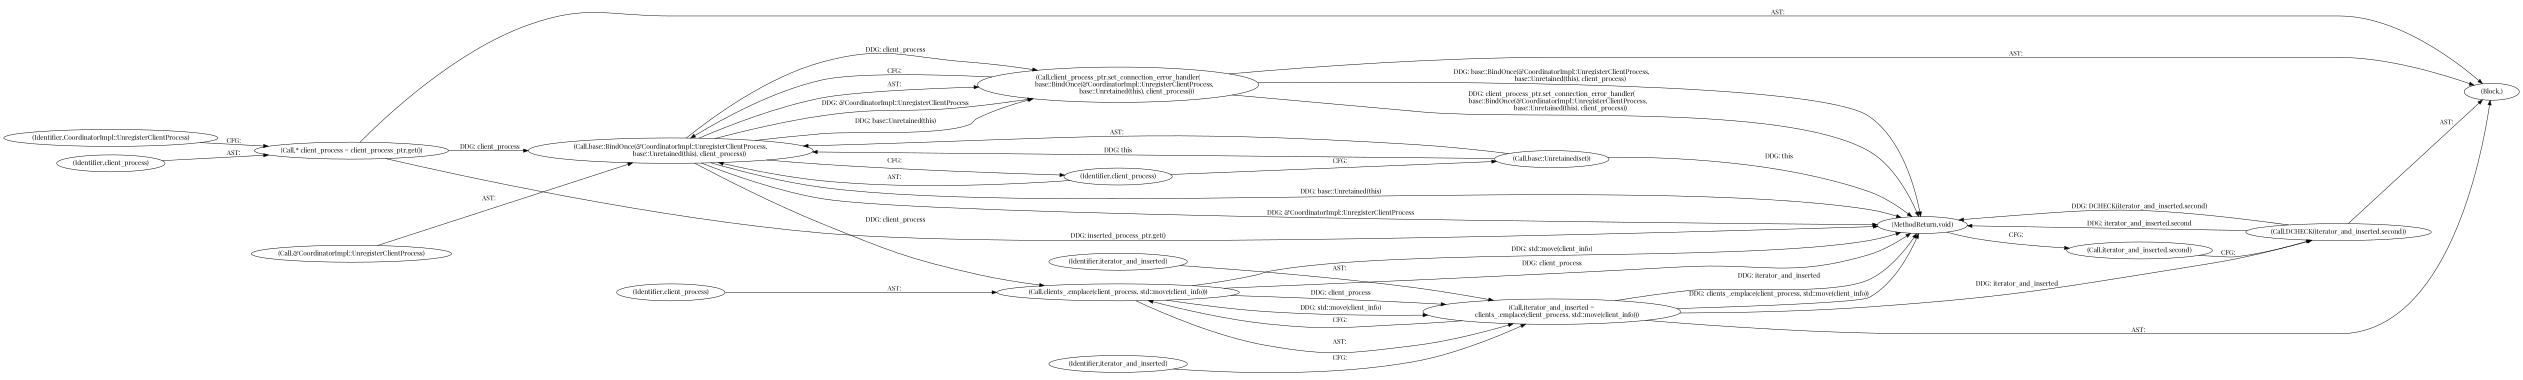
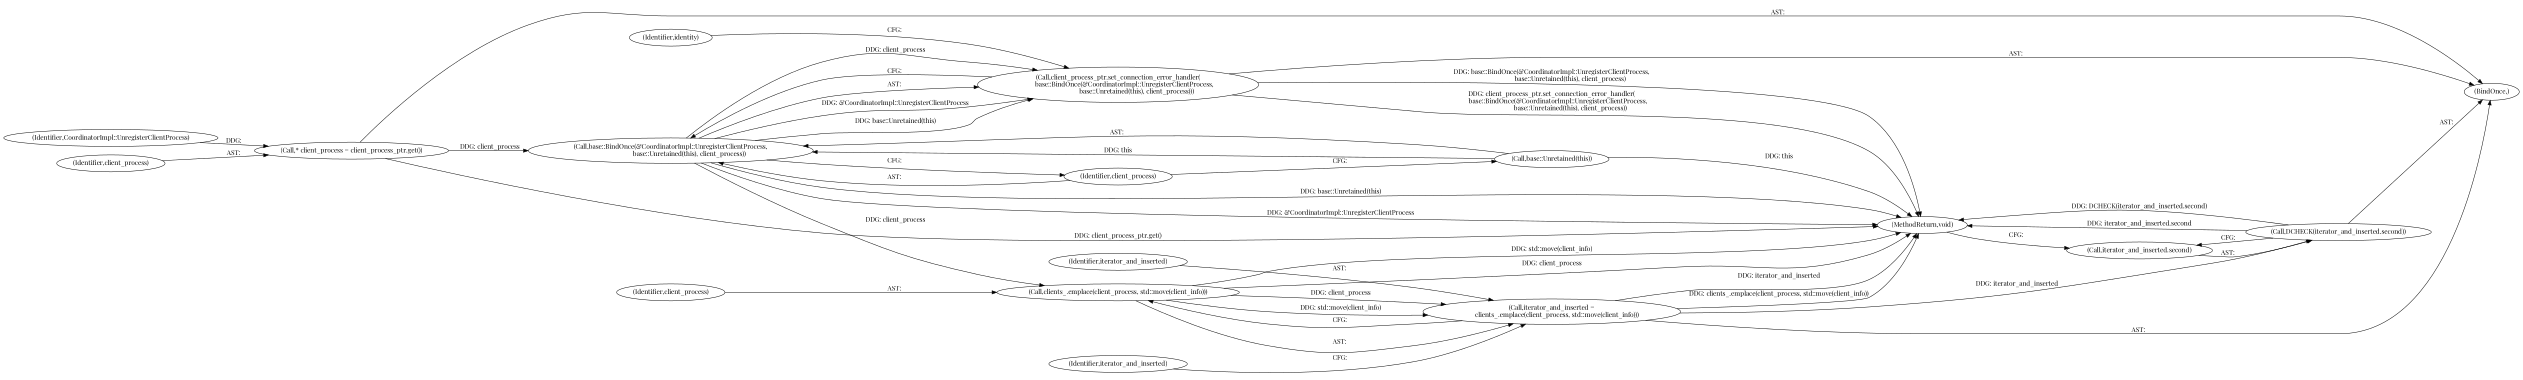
  digraph {
    fontname="Playfair Display"
    rankdir=LR
    node [fontname="Playfair Display"]
    edge [fontname="Playfair Display"]
    n1 [label="(Call,base::BindOnce(&CoordinatorImpl::UnregisterClientProcess,\n                     base::Unretained(this), client_process))"]
    n2 [label="(Call,client_process_ptr.set_connection_error_handler(\n       base::BindOnce(&CoordinatorImpl::UnregisterClientProcess,\n                     base::Unretained(this), client_process)))"]
    n3 [label="(Call,clients_.emplace(client_process, std::move(client_info)))"]
    n4 [label="(MethodReturn,void)"]
    n5 [label="(Identifier,client_process)"]
-   n6 [label="(Block,)"]
+   n6 [label="(BindOnce,)"]
    n7 [label="(Call,iterator_and_inserted =\n      clients_.emplace(client_process, std::move(client_info)))"]
    n8 [label="(Call,iterator_and_inserted.second)"]
-   n9 [label="(Call,base::Unretained(set))"]
+   n9 [label="(Call,base::Unretained(this))"]
    n10 [label="(Call,* client_process = client_process_ptr.get())"]
    n11 [label="(Call,DCHECK(iterator_and_inserted.second))"]
-   n12 [label="(Call,&CoordinatorImpl::UnregisterClientProcess)"]
    n13 [label="(Identifier,client_process)"]
    n14 [label="(Identifier,CoordinatorImpl::UnregisterClientProcess)"]
    n15 [label="(Identifier,iterator_and_inserted)"]
    n16 [label="(Identifier,client_process)"]
    n17 [label="(Identifier,iterator_and_inserted)"]
+   n18 [label="(Identifier,identity)"]
    n1 -> n2 [label="AST: "]
    n1 -> n2 [label="DDG: &CoordinatorImpl::UnregisterClientProcess"]
    n1 -> n2 [label="DDG: base::Unretained(this)"]
    n1 -> n2 [label="DDG: client_process"]
    n1 -> n3 [label="DDG: client_process"]
    n1 -> n4 [label="DDG: base::Unretained(this)"]
    n1 -> n4 [label="DDG: &CoordinatorImpl::UnregisterClientProcess"]
    n1 -> n5 [label="CFG: "]
    n2 -> n1 [label="CFG: "]
    n2 -> n4 [label="DDG: base::BindOnce(&CoordinatorImpl::UnregisterClientProcess,\n                     base::Unretained(this), client_process)"]
    n2 -> n4 [label="DDG: client_process_ptr.set_connection_error_handler(\n       base::BindOnce(&CoordinatorImpl::UnregisterClientProcess,\n                     base::Unretained(this), client_process))"]
    n2 -> n6 [label="AST: "]
    n3 -> n4 [label="DDG: std::move(client_info)"]
    n3 -> n4 [label="DDG: client_process"]
    n3 -> n7 [label="AST: "]
    n3 -> n7 [label="DDG: client_process"]
    n3 -> n7 [label="DDG: std::move(client_info)"]
    n4 -> n8 [label="CFG: "]
    n5 -> n1 [label="AST: "]
    n5 -> n9 [label="CFG: "]
    n7 -> n3 [label="CFG: "]
    n7 -> n4 [label="DDG: clients_.emplace(client_process, std::move(client_info))"]
    n7 -> n4 [label="DDG: iterator_and_inserted"]
    n7 -> n6 [label="AST: "]
    n7 -> n11 [label="DDG: iterator_and_inserted"]
-   n8 -> n11 [label="CFG: "]
+   n8 -> n11 [label="AST: "]
    n9 -> n1 [label="AST: "]
    n9 -> n1 [label="DDG: this"]
    n9 -> n4 [label="DDG: this"]
    n10 -> n1 [label="DDG: client_process"]
-   n10 -> n4 [label="DDG: inserted_process_ptr.get()"]
+   n10 -> n4 [label="DDG: client_process_ptr.get()"]
    n10 -> n6 [label="AST: "]
    n11 -> n4 [label="DDG: DCHECK(iterator_and_inserted.second)"]
    n11 -> n4 [label="DDG: iterator_and_inserted.second"]
    n11 -> n6 [label="AST: "]
-   n12 -> n1 [label="AST: "]
+   n11 -> n8 [label="CFG: "]
    n13 -> n3 [label="AST: "]
-   n14 -> n10 [label="CFG: "]
+   n14 -> n10 [label="DDG: "]
    n15 -> n7 [label="CFG: "]
    n16 -> n10 [label="AST: "]
    n17 -> n7 [label="AST: "]
+   n18 -> n2 [label="CFG: "]
  }
